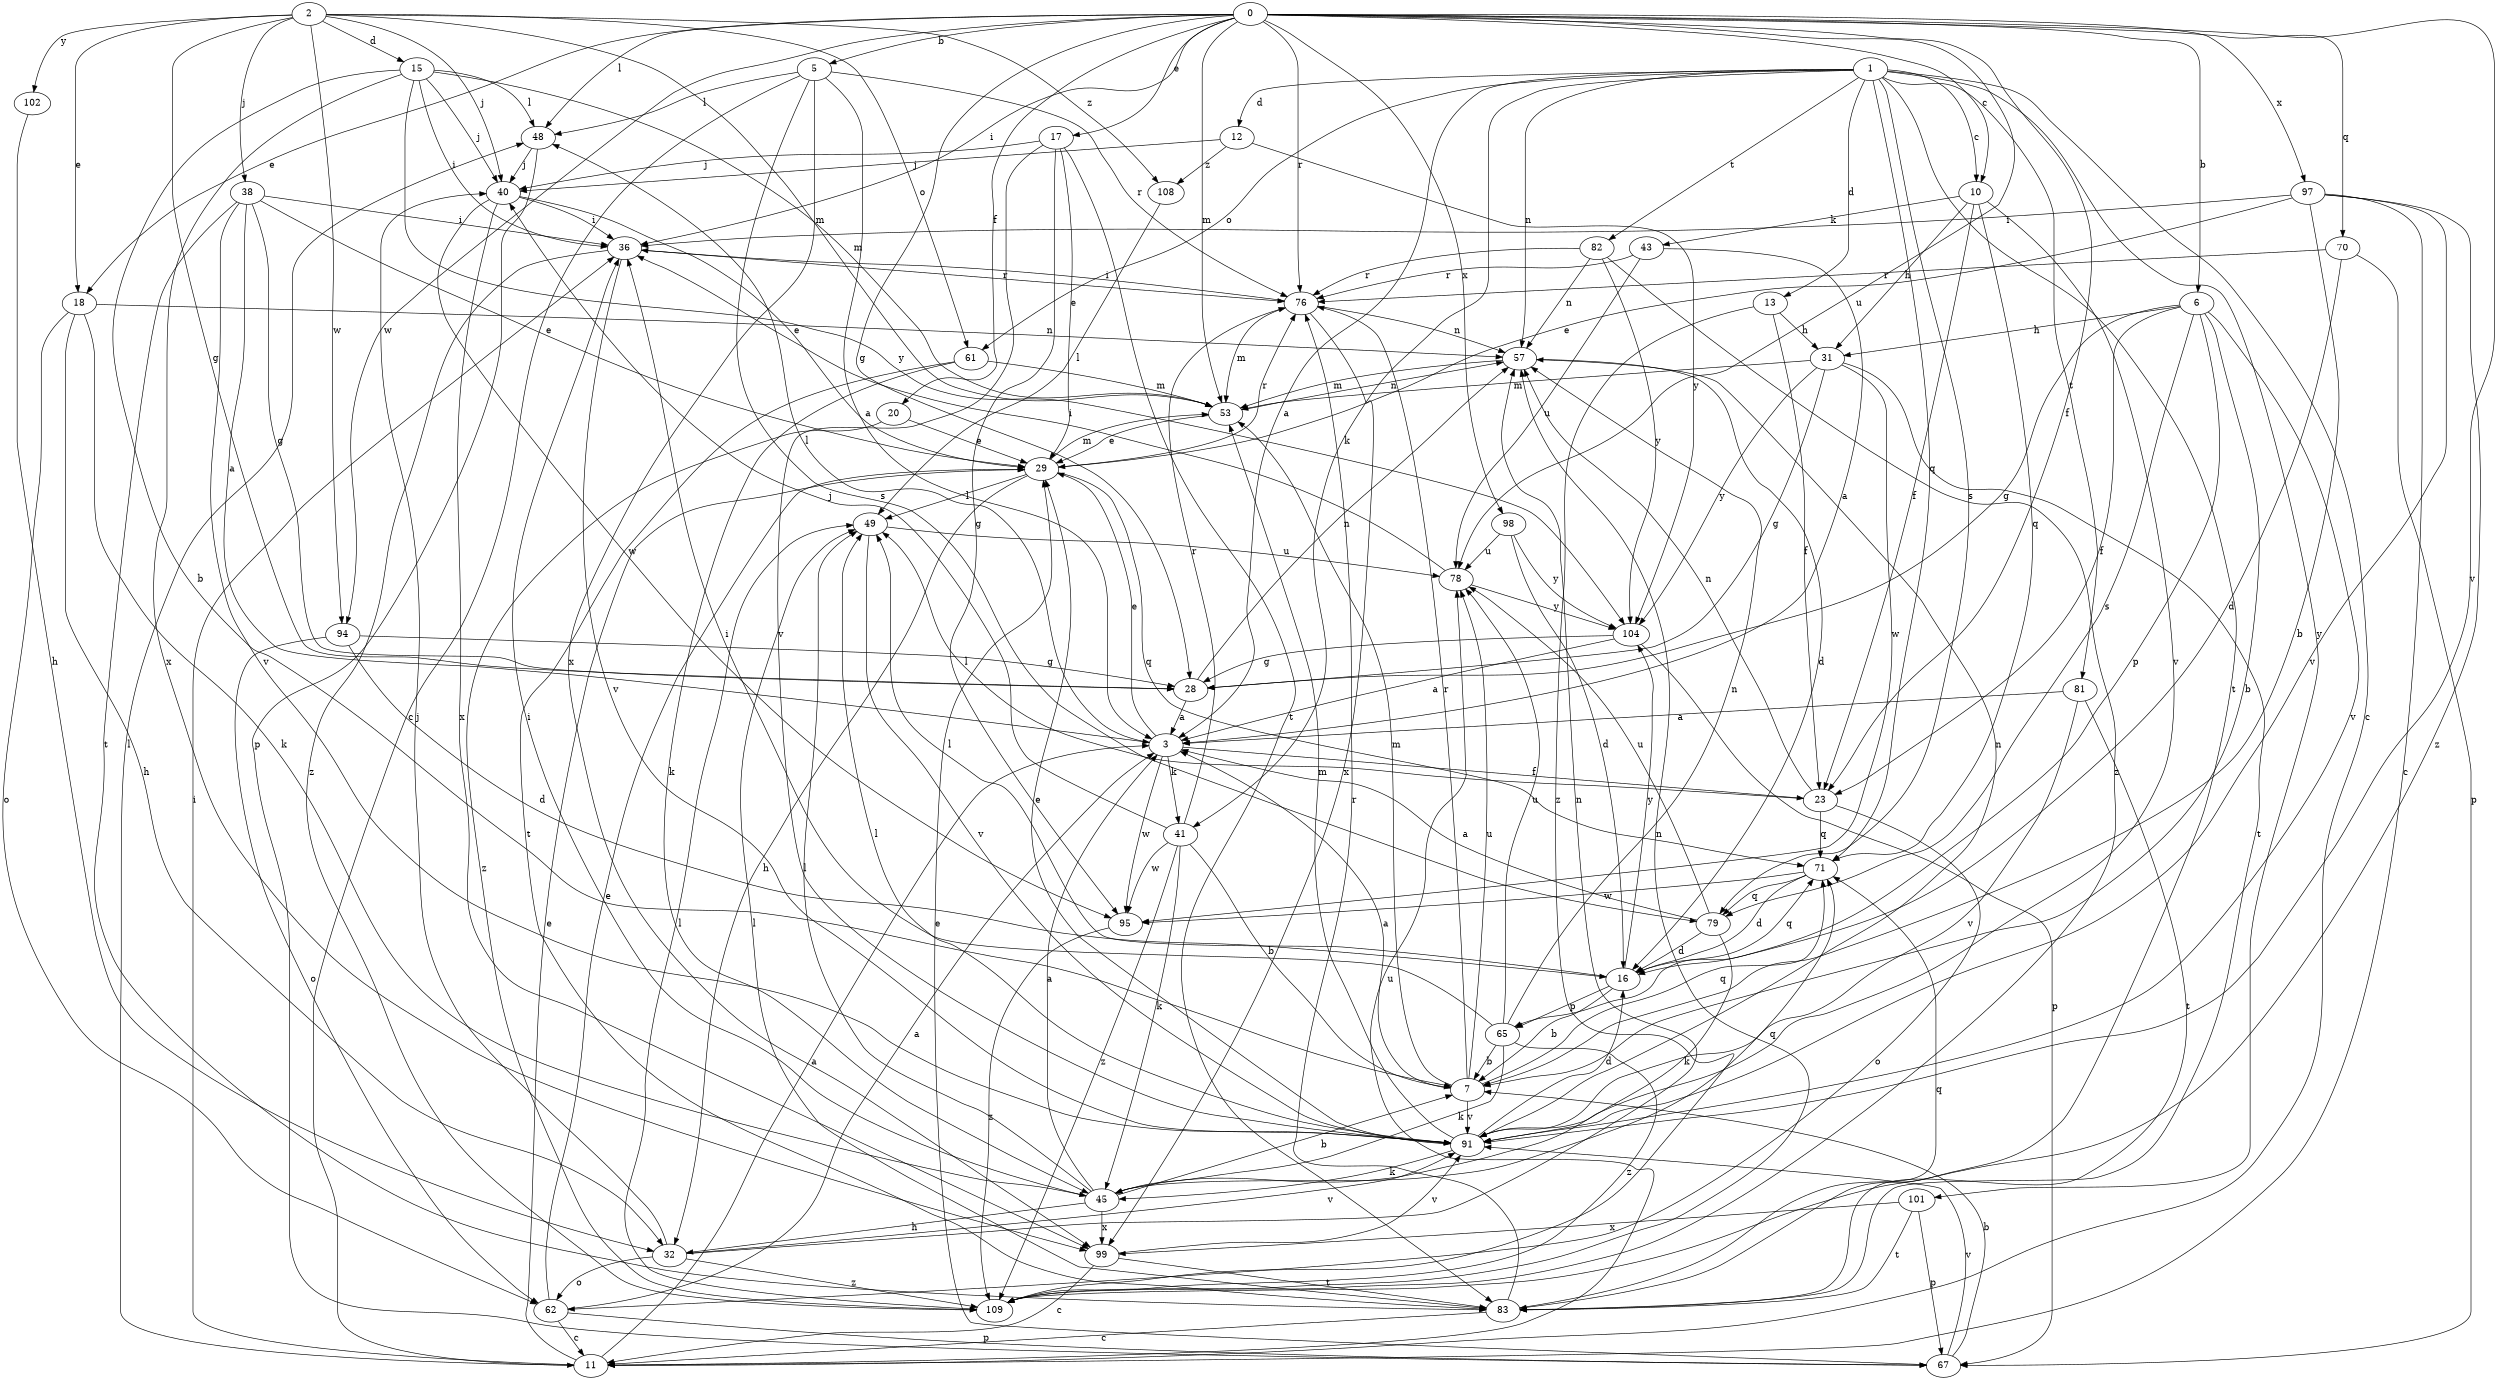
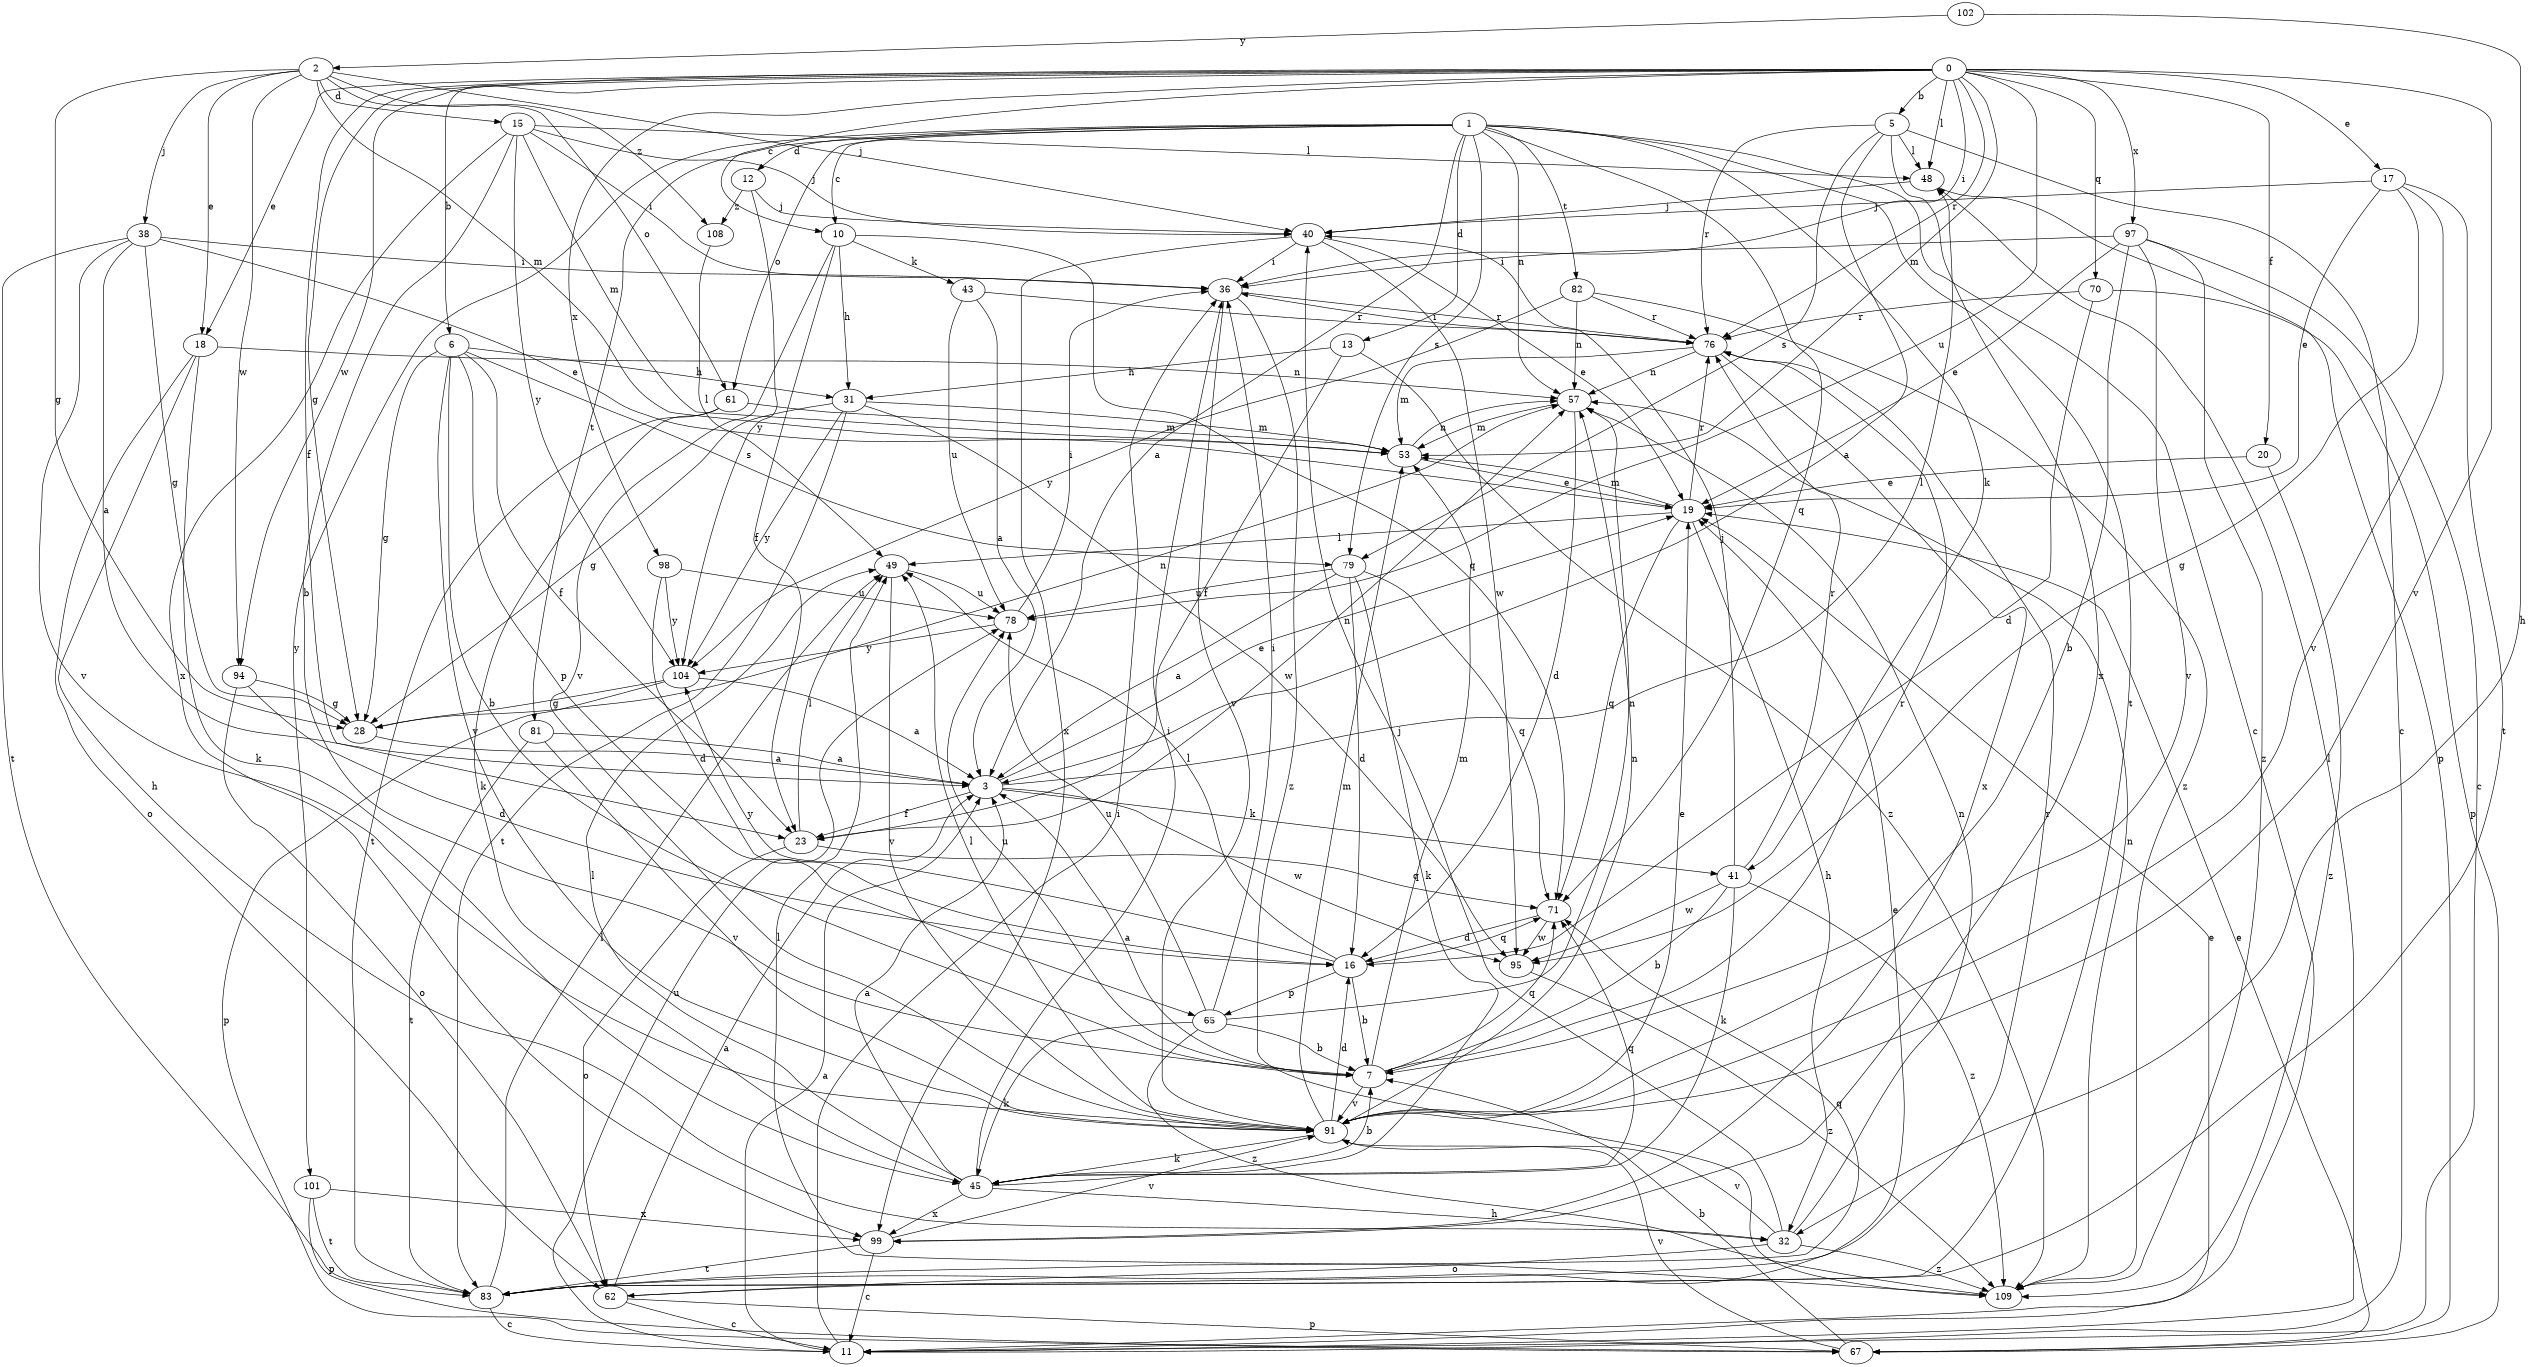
  strict digraph {
    0
    5
    6
    10
    17
    18
    20
    23
    28
    36
    48
    53
    70
    76
    n15 [label=78]
    91
    94
    97
    98
    3
    11
    79
    99
    7
    31
    65
    71
    43
    83
    40
-   19 [label=29]
+   19
    95
    57
    32
    45
    62
    109
    49
    67
    16
    104
    1
    12
    13
    41
    61
    81
    82
    101
    108
    2
    15
    38
    102
    0 -> 5 [label=b]
    0 -> 6 [label=b]
    0 -> 10 [label=c]
    0 -> 17 [label=e]
    0 -> 18 [label=e]
    0 -> 20 [label=f]
    0 -> 23 [label=f]
    0 -> 28 [label=g]
    0 -> 36 [label=i]
    0 -> 48 [label=l]
    0 -> 53 [label=m]
    0 -> 70 [label=q]
    0 -> 76 [label=r]
    0 -> n15 [label=u]
    0 -> 91 [label=v]
    0 -> 94 [label=w]
    0 -> 97 [label=x]
    0 -> 98 [label=x]
    5 -> 48 [label=l]
    5 -> 76 [label=r]
    5 -> 3 [label=a]
    5 -> 11 [label=c]
    5 -> 79 [label=s]
    5 -> 99 [label=x]
    6 -> 23 [label=f]
    6 -> 28 [label=g]
    6 -> 91 [label=v]
    6 -> 79 [label=s]
    6 -> 7 [label=b]
    6 -> 31 [label=h]
    6 -> 65 [label=p]
    10 -> 23 [label=f]
    10 -> 91 [label=v]
    10 -> 31 [label=h]
    10 -> 71 [label=q]
    10 -> 43 [label=k]
    17 -> 91 [label=v]
    17 -> 83 [label=t]
    17 -> 40 [label=j]
    17 -> 19 [label=e]
    17 -> 95 [label=g]
    18 -> 57 [label=n]
    18 -> 32 [label=h]
    18 -> 45 [label=k]
    18 -> 62 [label=o]
    20 -> 19 [label=e]
    20 -> 109 [label=z]
    23 -> 71 [label=q]
    23 -> 57 [label=n]
    23 -> 62 [label=o]
    23 -> 49 [label=l]
    28 -> 3 [label=a]
    28 -> 57 [label=n]
    36 -> 76 [label=r]
    36 -> 91 [label=v]
    36 -> 109 [label=z]
    48 -> 40 [label=j]
    48 -> 67 [label=p]
    53 -> 19 [label=e]
    53 -> 57 [label=n]
    70 -> 76 [label=r]
    70 -> 67 [label=p]
    70 -> 16 [label=d]
    76 -> 36 [label=i]
    76 -> 53 [label=m]
    76 -> 99 [label=x]
    76 -> 57 [label=n]
    n15 -> 36 [label=i]
    n15 -> 104 [label=y]
    91 -> 53 [label=m]
    91 -> 19 [label=e]
    91 -> 57 [label=n]
    91 -> 45 [label=k]
    91 -> 49 [label=l]
    91 -> 16 [label=d]
    94 -> 28 [label=g]
    94 -> 62 [label=o]
    94 -> 16 [label=d]
    97 -> 36 [label=i]
    97 -> 91 [label=v]
    97 -> 11 [label=c]
    97 -> 7 [label=b]
    97 -> 19 [label=e]
    97 -> 109 [label=z]
    98 -> n15 [label=u]
    98 -> 16 [label=d]
    98 -> 104 [label=y]
    3 -> 23 [label=f]
    3 -> 48 [label=l]
    3 -> 19 [label=e]
    3 -> 95 [label=w]
    3 -> 41 [label=k]
    11 -> 36 [label=i]
    11 -> 48 [label=l]
    11 -> n15 [label=u]
    11 -> 3 [label=a]
    11 -> 19 [label=e]
    79 -> n15 [label=u]
    79 -> 3 [label=a]
-   71 -> 79 [label=q]
+   79 -> 71 [label=q]
    79 -> 45 [label=k]
    79 -> 16 [label=d]
    99 -> 91 [label=v]
    99 -> 11 [label=c]
    99 -> 83 [label=t]
    7 -> 53 [label=m]
    7 -> 76 [label=r]
    7 -> n15 [label=u]
    7 -> 91 [label=v]
    7 -> 3 [label=a]
    7 -> 71 [label=q]
    31 -> 28 [label=g]
    31 -> 53 [label=m]
    31 -> 83 [label=t]
    31 -> 95 [label=w]
    31 -> 104 [label=y]
    65 -> 36 [label=i]
    65 -> n15 [label=u]
    65 -> 7 [label=b]
    65 -> 57 [label=n]
    65 -> 45 [label=k]
    65 -> 109 [label=z]
    71 -> 95 [label=w]
    71 -> 16 [label=d]
    43 -> 76 [label=r]
    43 -> n15 [label=u]
    43 -> 3 [label=a]
    83 -> 76 [label=r]
    83 -> 11 [label=c]
    83 -> 71 [label=q]
    83 -> 49 [label=l]
    40 -> 36 [label=i]
    40 -> 99 [label=x]
    40 -> 19 [label=e]
    40 -> 95 [label=w]
    19 -> 53 [label=m]
    19 -> 76 [label=r]
    19 -> 71 [label=q]
    19 -> 32 [label=h]
    19 -> 49 [label=l]
    95 -> 109 [label=z]
    57 -> 53 [label=m]
    57 -> 16 [label=d]
    32 -> 91 [label=v]
    32 -> 40 [label=j]
    32 -> 57 [label=n]
    32 -> 62 [label=o]
    32 -> 109 [label=z]
    45 -> 36 [label=i]
    45 -> 3 [label=a]
    45 -> 99 [label=x]
    45 -> 7 [label=b]
    45 -> 71 [label=q]
    45 -> 32 [label=h]
    45 -> 49 [label=l]
    62 -> 3 [label=a]
    62 -> 11 [label=c]
    62 -> 19 [label=e]
    62 -> 67 [label=p]
    109 -> 57 [label=n]
    109 -> 49 [label=l]
    49 -> n15 [label=u]
    49 -> 91 [label=v]
    67 -> 91 [label=v]
    67 -> 7 [label=b]
    67 -> 19 [label=e]
    16 -> 7 [label=b]
    16 -> 65 [label=p]
    16 -> 71 [label=q]
    16 -> 49 [label=l]
    16 -> 104 [label=y]
    104 -> 28 [label=g]
    104 -> 3 [label=a]
    104 -> 67 [label=p]
    1 -> 10 [label=c]
    1 -> 3 [label=a]
    1 -> 11 [label=c]
    1 -> 79 [label=s]
    1 -> 71 [label=q]
    1 -> 83 [label=t]
    1 -> 57 [label=n]
    1 -> 12 [label=d]
    1 -> 13 [label=d]
    1 -> 41 [label=k]
    1 -> 61 [label=o]
    1 -> 81 [label=t]
    1 -> 82 [label=t]
    1 -> 101 [label=y]
    12 -> 40 [label=j]
    12 -> 104 [label=y]
    12 -> 108 [label=z]
    13 -> 23 [label=f]
    13 -> 31 [label=h]
    13 -> 109 [label=z]
    41 -> 76 [label=r]
    41 -> 7 [label=b]
    41 -> 40 [label=j]
    41 -> 95 [label=w]
    41 -> 45 [label=k]
    41 -> 109 [label=z]
    61 -> 53 [label=m]
    61 -> 83 [label=t]
    61 -> 45 [label=k]
    81 -> 91 [label=v]
    81 -> 3 [label=a]
    81 -> 83 [label=t]
    82 -> 76 [label=r]
    82 -> 57 [label=n]
    82 -> 109 [label=z]
    82 -> 104 [label=y]
    101 -> 99 [label=x]
    101 -> 83 [label=t]
    101 -> 67 [label=p]
    108 -> 49 [label=l]
    2 -> 18 [label=e]
    2 -> 28 [label=g]
    2 -> 53 [label=m]
    2 -> 94 [label=w]
    2 -> 40 [label=j]
    2 -> 61 [label=o]
    2 -> 108 [label=z]
    2 -> 15 [label=d]
    2 -> 38 [label=j]
-   2 -> 102 [label=y]
+   102 -> 2 [label=y]
    15 -> 36 [label=i]
    15 -> 48 [label=l]
    15 -> 53 [label=m]
    15 -> 99 [label=x]
    15 -> 7 [label=b]
    15 -> 40 [label=j]
    15 -> 104 [label=y]
    38 -> 28 [label=g]
    38 -> 36 [label=i]
    38 -> 91 [label=v]
    38 -> 3 [label=a]
    38 -> 83 [label=t]
    38 -> 19 [label=e]
    102 -> 32 [label=h]
  }
